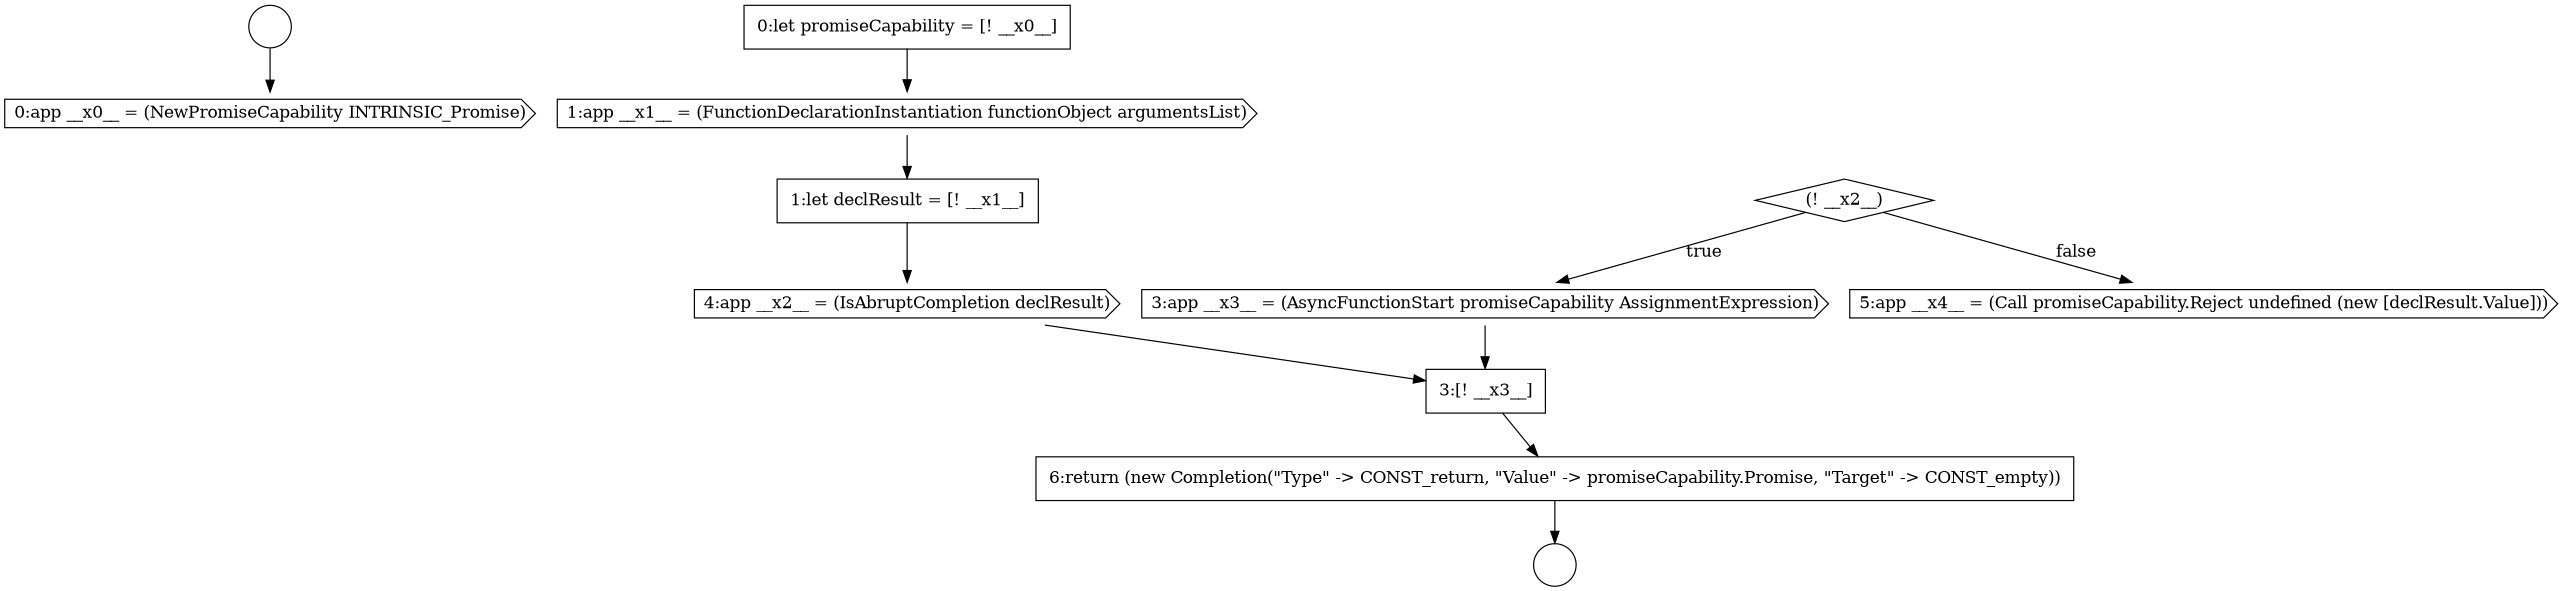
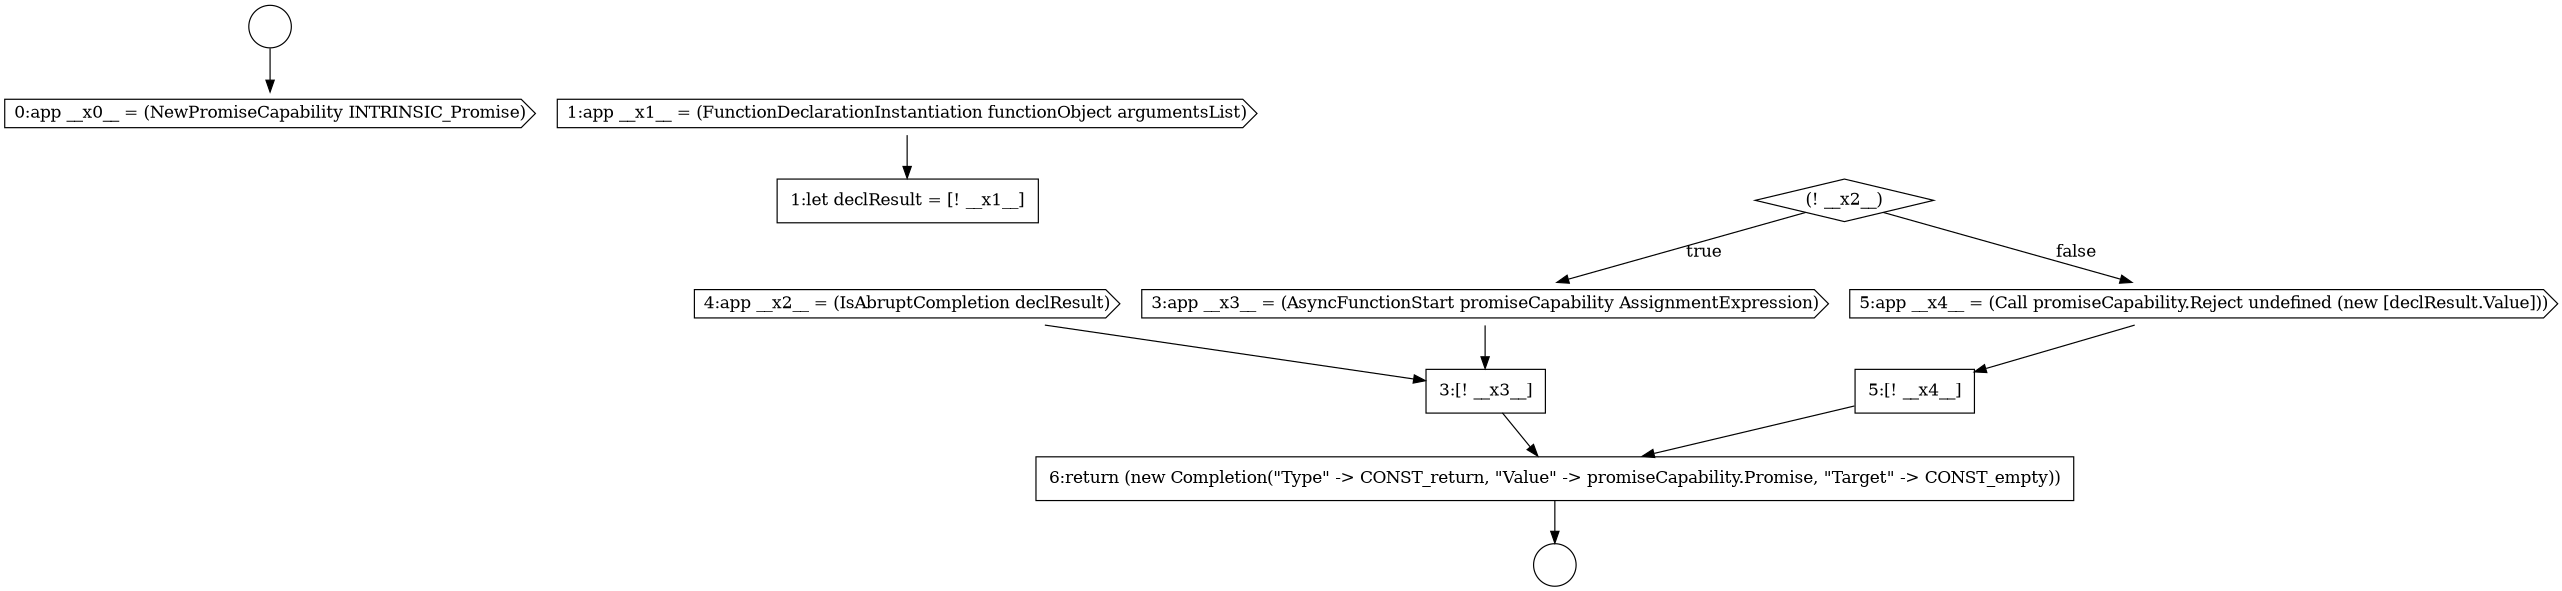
  digraph {
    node [color=black fillcolor=white shape=cds style=filled]
    edge [color=black]
    n1 [label=<<font color="black">0:app __x0__ = (NewPromiseCapability INTRINSIC_Promise)</font>>]
-   n2 [label=<<font color="black">     <table border="0" cellborder="1" cellspacing="0" cellpadding="10">       <tr><td align="left">0:let promiseCapability = [! __x0__]</td></tr>     </table>   </font>> margin=0 shape=none]
    n3 [label=<<font color="black">1:app __x1__ = (FunctionDeclarationInstantiation functionObject argumentsList)</font>>]
    n4 [label=<<font color="black">3:app __x3__ = (AsyncFunctionStart promiseCapability AssignmentExpression)</font>>]
    n5 [label=<<font color="black">     <table border="0" cellborder="1" cellspacing="0" cellpadding="10">       <tr><td align="left">3:[! __x3__]</td></tr>     </table>   </font>> margin=0 shape=none]
    n6 [label=<<font color="black">     <table border="0" cellborder="1" cellspacing="0" cellpadding="10">       <tr><td align="left">6:return (new Completion(&quot;Type&quot; -&gt; CONST_return, &quot;Value&quot; -&gt; promiseCapability.Promise, &quot;Target&quot; -&gt; CONST_empty))</td></tr>     </table>   </font>> margin=0 shape=none]
    n7 [label=" " shape=circle]
    n8 [label=<<font color="black">     <table border="0" cellborder="1" cellspacing="0" cellpadding="10">       <tr><td align="left">1:let declResult = [! __x1__]</td></tr>     </table>   </font>> margin=0 shape=none]
    n9 [label=<<font color="black">4:app __x2__ = (IsAbruptCompletion declResult)</font>>]
    n10 [label=" " shape=circle]
    n11 [label=<<font color="black">5:app __x4__ = (Call promiseCapability.Reject undefined (new [declResult.Value]))</font>>]
+   n12 [label=<<font color="black">     <table border="0" cellborder="1" cellspacing="0" cellpadding="10">       <tr><td align="left">5:[! __x4__]</td></tr>     </table>   </font>> margin=0 shape=none]
    n13 [label=<<font color="black">(! __x2__)</font>> shape=diamond]
-   n2 -> n3
    n3 -> n8
    n4 -> n5
    n5 -> n6
    n6 -> n7
-   n8 -> n9
    n9 -> n5
    n10 -> n1
+   n11 -> n12
+   n12 -> n6
    n13 -> n4 [label=<<font color="black">true</font>>]
    n13 -> n11 [label=<<font color="black">false</font>>]
  }
